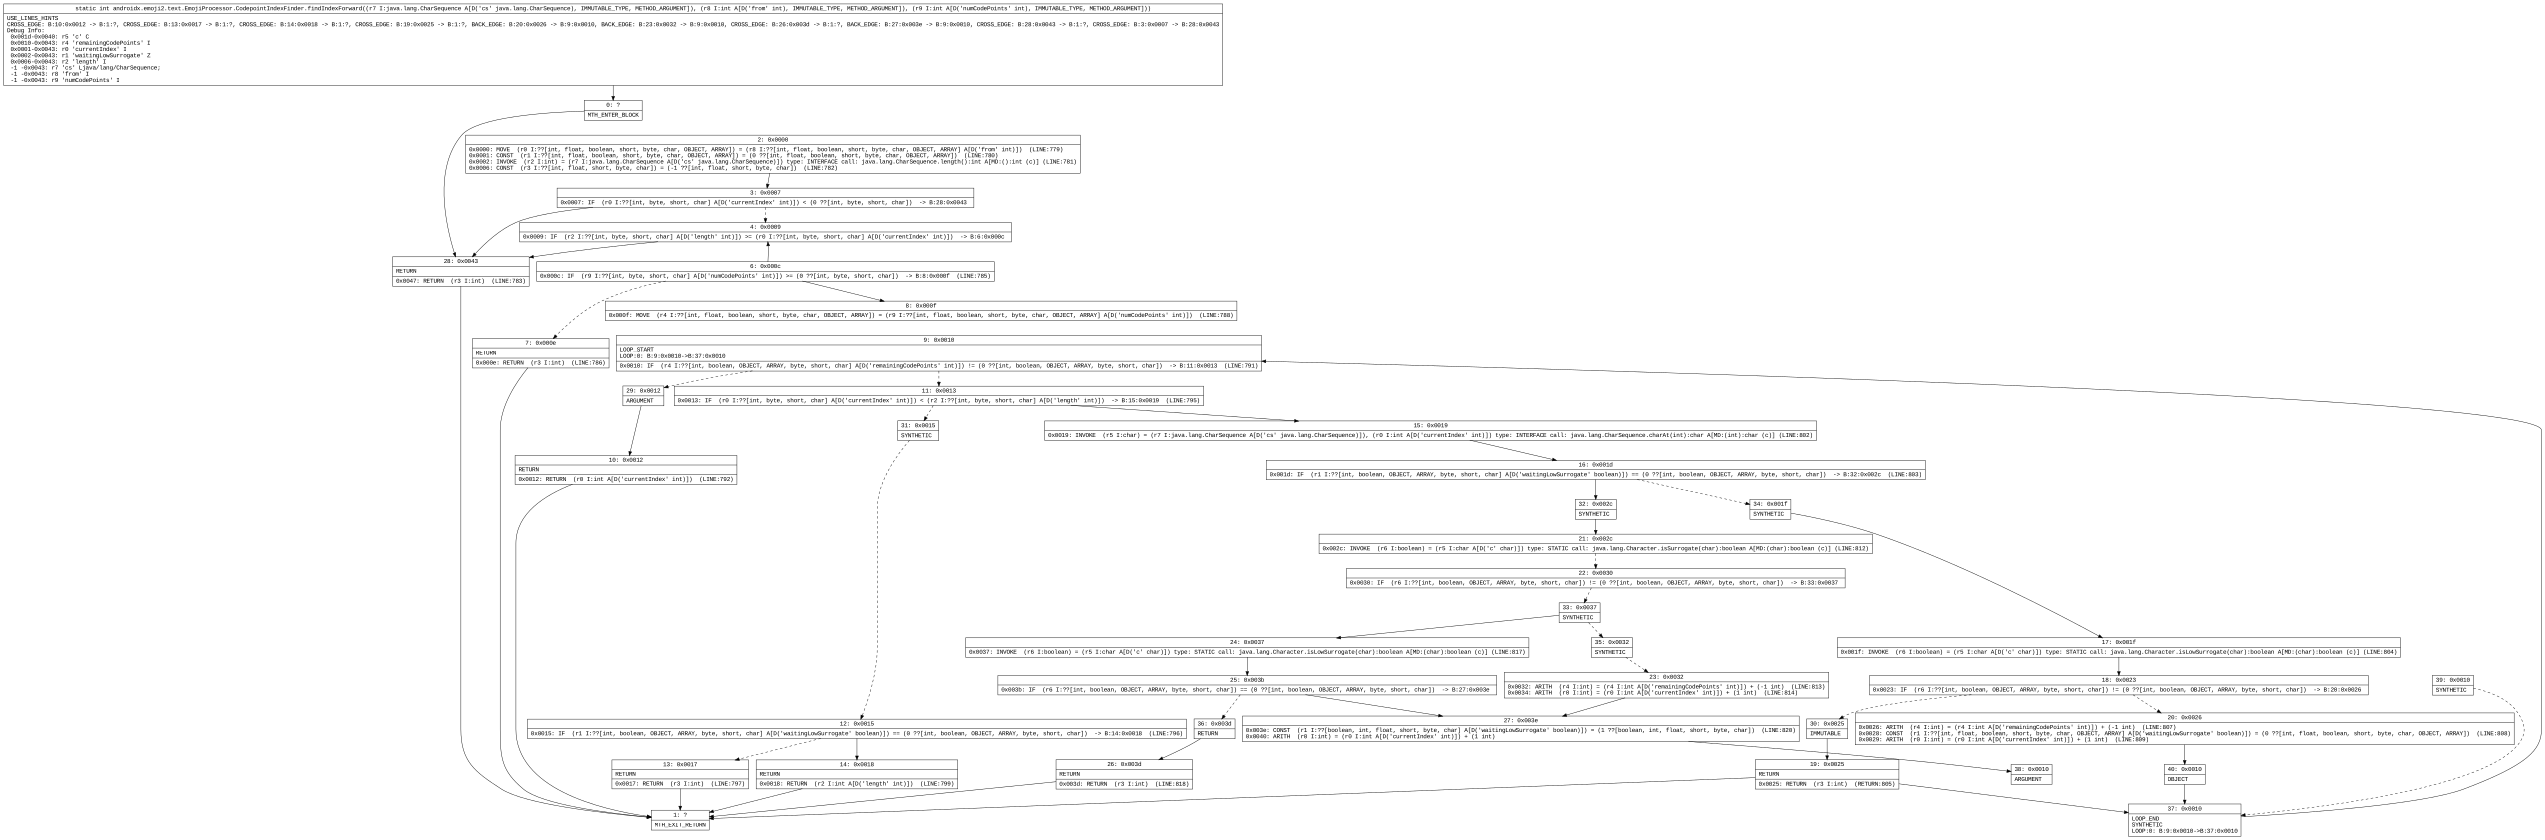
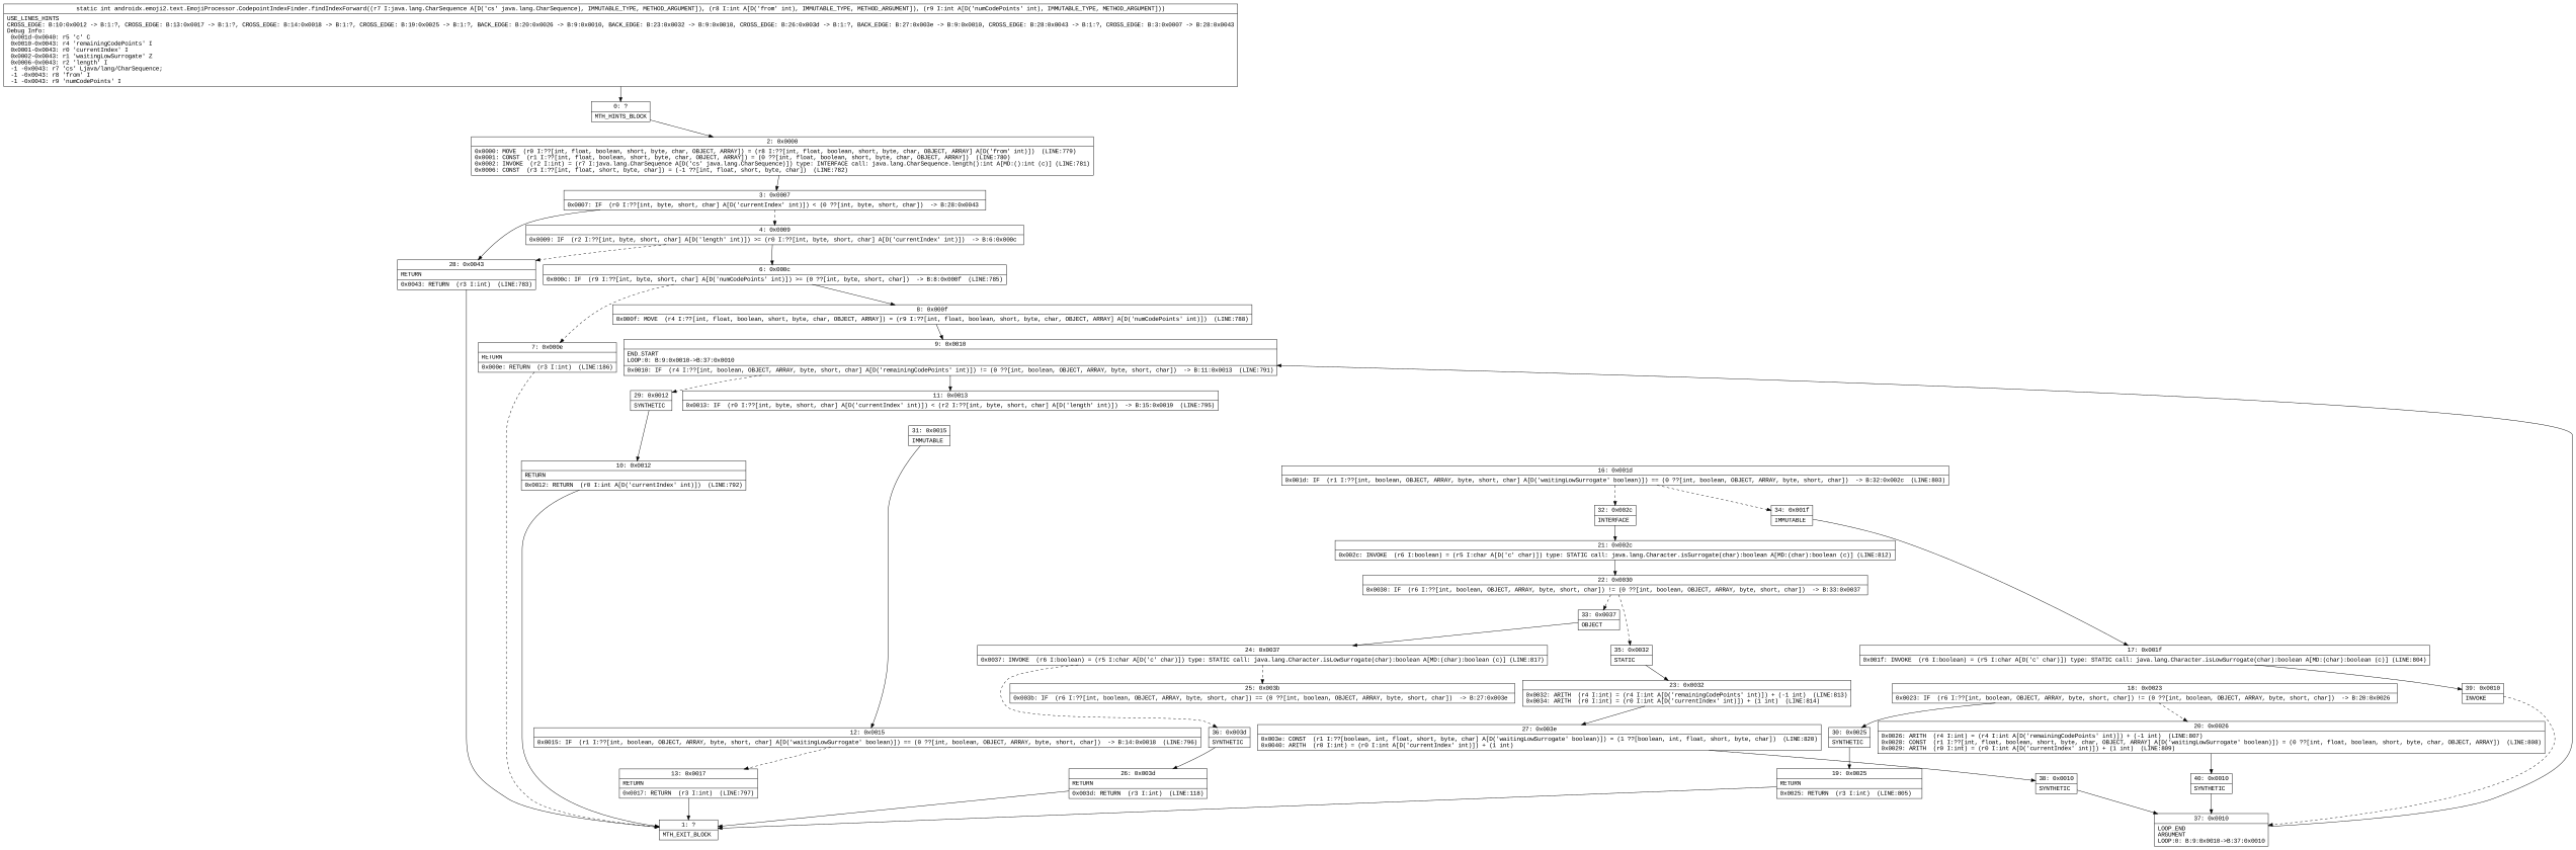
  digraph {
    fontname="Liberation Mono"
    node [fontname="Liberation Mono" shape=record]
    edge [fontname="Liberation Mono"]
-   n1 [label="{0\:\ ?|MTH_ENTER_BLOCK\l}"]
+   n1 [label="{0\:\ ?|MTH_HINTS_BLOCK\l}"]
    n2 [label="{2\:\ 0x0000|0x0000: MOVE  (r0 I:??[int, float, boolean, short, byte, char, OBJECT, ARRAY]) = (r8 I:??[int, float, boolean, short, byte, char, OBJECT, ARRAY] A[D('from' int)])  (LINE:779)\l0x0001: CONST  (r1 I:??[int, float, boolean, short, byte, char, OBJECT, ARRAY]) = (0 ??[int, float, boolean, short, byte, char, OBJECT, ARRAY])  (LINE:780)\l0x0002: INVOKE  (r2 I:int) = (r7 I:java.lang.CharSequence A[D('cs' java.lang.CharSequence)]) type: INTERFACE call: java.lang.CharSequence.length():int A[MD:():int (c)] (LINE:781)\l0x0006: CONST  (r3 I:??[int, float, short, byte, char]) = (\-1 ??[int, float, short, byte, char])  (LINE:782)\l}"]
    n3 [label="{3\:\ 0x0007|0x0007: IF  (r0 I:??[int, byte, short, char] A[D('currentIndex' int)]) \< (0 ??[int, byte, short, char])  \-\> B:28:0x0043 \l}"]
    n4 [label="{4\:\ 0x0009|0x0009: IF  (r2 I:??[int, byte, short, char] A[D('length' int)]) \>= (r0 I:??[int, byte, short, char] A[D('currentIndex' int)])  \-\> B:6:0x000c \l}"]
-   n5 [label="{28\:\ 0x0043|RETURN\l|0x0047: RETURN  (r3 I:int)  (LINE:783)\l}"]
+   n5 [label="{28\:\ 0x0043|RETURN\l|0x0043: RETURN  (r3 I:int)  (LINE:783)\l}"]
    n6 [label="{6\:\ 0x000c|0x000c: IF  (r9 I:??[int, byte, short, char] A[D('numCodePoints' int)]) \>= (0 ??[int, byte, short, char])  \-\> B:8:0x000f  (LINE:785)\l}"]
-   n7 [label="{1\:\ ?|MTH_EXIT_RETURN\l}"]
-   n8 [label="{7\:\ 0x000e|RETURN\l|0x000e: RETURN  (r3 I:int)  (LINE:786)\l}"]
+   n7 [label="{1\:\ ?|MTH_EXIT_BLOCK\l}"]
+   n8 [label="{7\:\ 0x000e|RETURN\l|0x000e: RETURN  (r3 I:int)  (LINE:186)\l}"]
    n9 [label="{8\:\ 0x000f|0x000f: MOVE  (r4 I:??[int, float, boolean, short, byte, char, OBJECT, ARRAY]) = (r9 I:??[int, float, boolean, short, byte, char, OBJECT, ARRAY] A[D('numCodePoints' int)])  (LINE:788)\l}"]
-   n10 [label="{9\:\ 0x0010|LOOP_START\lLOOP:0: B:9:0x0010\-\>B:37:0x0010\l|0x0010: IF  (r4 I:??[int, boolean, OBJECT, ARRAY, byte, short, char] A[D('remainingCodePoints' int)]) != (0 ??[int, boolean, OBJECT, ARRAY, byte, short, char])  \-\> B:11:0x0013  (LINE:791)\l}"]
+   n10 [label="{9\:\ 0x0010|END_START\lLOOP:0: B:9:0x0010\-\>B:37:0x0010\l|0x0010: IF  (r4 I:??[int, boolean, OBJECT, ARRAY, byte, short, char] A[D('remainingCodePoints' int)]) != (0 ??[int, boolean, OBJECT, ARRAY, byte, short, char])  \-\> B:11:0x0013  (LINE:791)\l}"]
    n11 [label="{11\:\ 0x0013|0x0013: IF  (r0 I:??[int, byte, short, char] A[D('currentIndex' int)]) \< (r2 I:??[int, byte, short, char] A[D('length' int)])  \-\> B:15:0x0019  (LINE:795)\l}"]
-   n12 [label="{29\:\ 0x0012|ARGUMENT\l}"]
-   n13 [label="{15\:\ 0x0019|0x0019: INVOKE  (r5 I:char) = (r7 I:java.lang.CharSequence A[D('cs' java.lang.CharSequence)]), (r0 I:int A[D('currentIndex' int)]) type: INTERFACE call: java.lang.CharSequence.charAt(int):char A[MD:(int):char (c)] (LINE:802)\l}"]
-   n14 [label="{31\:\ 0x0015|SYNTHETIC\l}"]
+   n12 [label="{29\:\ 0x0012|SYNTHETIC\l}"]
+   n14 [label="{31\:\ 0x0015|IMMUTABLE\l}"]
    n15 [label="{10\:\ 0x0012|RETURN\l|0x0012: RETURN  (r0 I:int A[D('currentIndex' int)])  (LINE:792)\l}"]
    n16 [label="{16\:\ 0x001d|0x001d: IF  (r1 I:??[int, boolean, OBJECT, ARRAY, byte, short, char] A[D('waitingLowSurrogate' boolean)]) == (0 ??[int, boolean, OBJECT, ARRAY, byte, short, char])  \-\> B:32:0x002c  (LINE:803)\l}"]
    n17 [label="{12\:\ 0x0015|0x0015: IF  (r1 I:??[int, boolean, OBJECT, ARRAY, byte, short, char] A[D('waitingLowSurrogate' boolean)]) == (0 ??[int, boolean, OBJECT, ARRAY, byte, short, char])  \-\> B:14:0x0018  (LINE:796)\l}"]
-   n18 [label="{32\:\ 0x002c|SYNTHETIC\l}"]
-   n19 [label="{34\:\ 0x001f|SYNTHETIC\l}"]
+   n18 [label="{32\:\ 0x002c|INTERFACE\l}"]
+   n19 [label="{34\:\ 0x001f|IMMUTABLE\l}"]
    n20 [label="{21\:\ 0x002c|0x002c: INVOKE  (r6 I:boolean) = (r5 I:char A[D('c' char)]) type: STATIC call: java.lang.Character.isSurrogate(char):boolean A[MD:(char):boolean (c)] (LINE:812)\l}"]
    n21 [label="{17\:\ 0x001f|0x001f: INVOKE  (r6 I:boolean) = (r5 I:char A[D('c' char)]) type: STATIC call: java.lang.Character.isLowSurrogate(char):boolean A[MD:(char):boolean (c)] (LINE:804)\l}"]
    n22 [label="{22\:\ 0x0030|0x0030: IF  (r6 I:??[int, boolean, OBJECT, ARRAY, byte, short, char]) != (0 ??[int, boolean, OBJECT, ARRAY, byte, short, char])  \-\> B:33:0x0037 \l}"]
-   n23 [label="{33\:\ 0x0037|SYNTHETIC\l}"]
-   n24 [label="{35\:\ 0x0032|SYNTHETIC\l}"]
+   n23 [label="{33\:\ 0x0037|OBJECT\l}"]
+   n24 [label="{35\:\ 0x0032|STATIC\l}"]
    n25 [label="{24\:\ 0x0037|0x0037: INVOKE  (r6 I:boolean) = (r5 I:char A[D('c' char)]) type: STATIC call: java.lang.Character.isLowSurrogate(char):boolean A[MD:(char):boolean (c)] (LINE:817)\l}"]
    n26 [label="{23\:\ 0x0032|0x0032: ARITH  (r4 I:int) = (r4 I:int A[D('remainingCodePoints' int)]) + (\-1 int)  (LINE:813)\l0x0034: ARITH  (r0 I:int) = (r0 I:int A[D('currentIndex' int)]) + (1 int)  (LINE:814)\l}"]
    n27 [label="{25\:\ 0x003b|0x003b: IF  (r6 I:??[int, boolean, OBJECT, ARRAY, byte, short, char]) == (0 ??[int, boolean, OBJECT, ARRAY, byte, short, char])  \-\> B:27:0x003e \l}"]
    n28 [label="{27\:\ 0x003e|0x003e: CONST  (r1 I:??[boolean, int, float, short, byte, char] A[D('waitingLowSurrogate' boolean)]) = (1 ??[boolean, int, float, short, byte, char])  (LINE:820)\l0x0040: ARITH  (r0 I:int) = (r0 I:int A[D('currentIndex' int)]) + (1 int) \l}"]
-   n29 [label="{36\:\ 0x003d|RETURN\l}"]
-   n30 [label="{38\:\ 0x0010|ARGUMENT\l}"]
-   n31 [label="{26\:\ 0x003d|RETURN\l|0x003d: RETURN  (r3 I:int)  (LINE:818)\l}"]
-   n32 [label="{37\:\ 0x0010|LOOP_END\lSYNTHETIC\lLOOP:0: B:9:0x0010\-\>B:37:0x0010\l}"]
-   n33 [label="{39\:\ 0x0010|SYNTHETIC\l}"]
+   n29 [label="{36\:\ 0x003d|SYNTHETIC\l}"]
+   n30 [label="{38\:\ 0x0010|SYNTHETIC\l}"]
+   n31 [label="{26\:\ 0x003d|RETURN\l|0x003d: RETURN  (r3 I:int)  (LINE:118)\l}"]
+   n32 [label="{37\:\ 0x0010|LOOP_END\lARGUMENT\lLOOP:0: B:9:0x0010\-\>B:37:0x0010\l}"]
+   n33 [label="{39\:\ 0x0010|INVOKE\l}"]
    n34 [label="{18\:\ 0x0023|0x0023: IF  (r6 I:??[int, boolean, OBJECT, ARRAY, byte, short, char]) != (0 ??[int, boolean, OBJECT, ARRAY, byte, short, char])  \-\> B:20:0x0026 \l}"]
    n35 [label="{20\:\ 0x0026|0x0026: ARITH  (r4 I:int) = (r4 I:int A[D('remainingCodePoints' int)]) + (\-1 int)  (LINE:807)\l0x0028: CONST  (r1 I:??[int, float, boolean, short, byte, char, OBJECT, ARRAY] A[D('waitingLowSurrogate' boolean)]) = (0 ??[int, float, boolean, short, byte, char, OBJECT, ARRAY])  (LINE:808)\l0x0029: ARITH  (r0 I:int) = (r0 I:int A[D('currentIndex' int)]) + (1 int)  (LINE:809)\l}"]
-   n36 [label="{30\:\ 0x0025|IMMUTABLE\l}"]
-   n37 [label="{40\:\ 0x0010|OBJECT\l}"]
-   n38 [label="{19\:\ 0x0025|RETURN\l|0x0025: RETURN  (r3 I:int)  (RETURN:805)\l}"]
+   n36 [label="{30\:\ 0x0025|SYNTHETIC\l}"]
+   n37 [label="{40\:\ 0x0010|SYNTHETIC\l}"]
+   n38 [label="{19\:\ 0x0025|RETURN\l|0x0025: RETURN  (r3 I:int)  (LINE:805)\l}"]
    n39 [label="{13\:\ 0x0017|RETURN\l|0x0017: RETURN  (r3 I:int)  (LINE:797)\l}"]
-   n40 [label="{14\:\ 0x0018|RETURN\l|0x0018: RETURN  (r2 I:int A[D('length' int)])  (LINE:799)\l}"]
    n41 [label="{static int androidx.emoji2.text.EmojiProcessor.CodepointIndexFinder.findIndexForward((r7 I:java.lang.CharSequence A[D('cs' java.lang.CharSequence), IMMUTABLE_TYPE, METHOD_ARGUMENT]), (r8 I:int A[D('from' int), IMMUTABLE_TYPE, METHOD_ARGUMENT]), (r9 I:int A[D('numCodePoints' int), IMMUTABLE_TYPE, METHOD_ARGUMENT]))  | USE_LINES_HINTS\lCROSS_EDGE: B:10:0x0012 \-\> B:1:?, CROSS_EDGE: B:13:0x0017 \-\> B:1:?, CROSS_EDGE: B:14:0x0018 \-\> B:1:?, CROSS_EDGE: B:19:0x0025 \-\> B:1:?, BACK_EDGE: B:20:0x0026 \-\> B:9:0x0010, BACK_EDGE: B:23:0x0032 \-\> B:9:0x0010, CROSS_EDGE: B:26:0x003d \-\> B:1:?, BACK_EDGE: B:27:0x003e \-\> B:9:0x0010, CROSS_EDGE: B:28:0x0043 \-\> B:1:?, CROSS_EDGE: B:3:0x0007 \-\> B:28:0x0043\lDebug Info:\l  0x001d\-0x0040: r5 'c' C\l  0x0010\-0x0043: r4 'remainingCodePoints' I\l  0x0001\-0x0043: r0 'currentIndex' I\l  0x0002\-0x0043: r1 'waitingLowSurrogate' Z\l  0x0006\-0x0043: r2 'length' I\l  \-1 \-0x0043: r7 'cs' Ljava\/lang\/CharSequence;\l  \-1 \-0x0043: r8 'from' I\l  \-1 \-0x0043: r9 'numCodePoints' I\l}"]
-   n1 -> n5
+   n1 -> n2
    n2 -> n3
    n3 -> n4 [style=dashed]
    n3 -> n5
-   n4 -> n5 [style=solid]
-   n6 -> n4
+   n4 -> n5 [style=dashed]
+   n4 -> n6
    n5 -> n7
    n6 -> n8 [style=dashed]
    n6 -> n9
-   n8 -> n7
-   n10 -> n11 [style=dashed]
+   n8 -> n7 [style=dashed]
+   n9 -> n10
+   n10 -> n11
    n10 -> n12 [style=dashed]
-   n11 -> n13
-   n11 -> n14 [style=dashed]
    n12 -> n15
-   n13 -> n16
-   n14 -> n17 [style=dashed]
+   n14 -> n17
    n15 -> n7
-   n16 -> n18
+   n16 -> n18 [style=dashed]
    n16 -> n19 [style=dashed]
    n17 -> n39 [style=dashed]
-   n17 -> n40
    n18 -> n20
    n19 -> n21
-   n20 -> n22 [style=dashed]
-   n21 -> n34
+   n20 -> n22
+   n21 -> n33
    n22 -> n23 [style=dashed]
-   n23 -> n24 [style=dashed]
+   n22 -> n24 [style=dashed]
    n23 -> n25
-   n24 -> n26 [style=dashed]
-   n25 -> n27
+   n24 -> n26
+   n25 -> n27 [style=dashed]
    n26 -> n28
-   n27 -> n28
-   n27 -> n29 [style=dashed]
+   n25 -> n29 [style=dashed]
    n28 -> n30
    n29 -> n31
-   n38 -> n32
+   n30 -> n32
    n31 -> n7
    n32 -> n10
    n33 -> n32 [style=dashed]
    n34 -> n35 [style=dashed]
-   n34 -> n36 [style=dashed]
+   n34 -> n36 [style=solid]
    n35 -> n37
    n36 -> n38
    n37 -> n32
    n38 -> n7
    n39 -> n7
-   n40 -> n7
    n41 -> n1
  }
